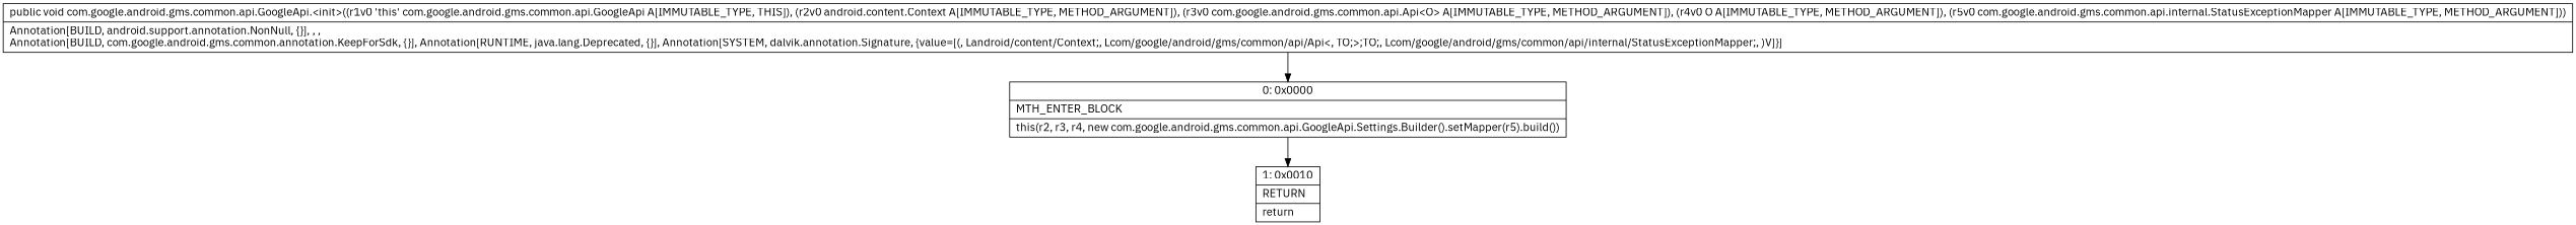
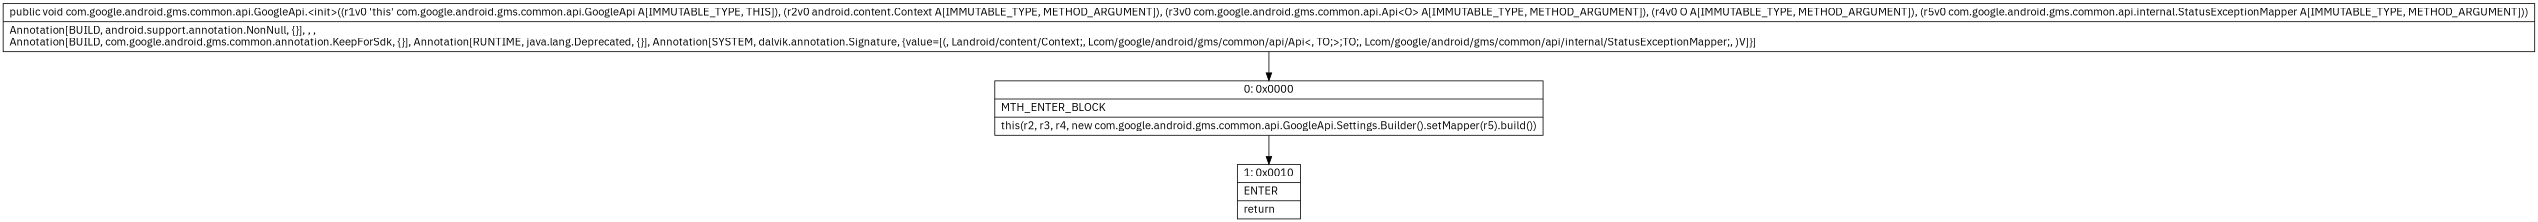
  digraph {
    fontname="IBM Plex Sans"
    node [shape=record fontname="IBM Plex Sans"]
    edge [fontname="IBM Plex Sans"]
    n1 [label="{0\:\ 0x0000|MTH_ENTER_BLOCK\l|this(r2, r3, r4, new com.google.android.gms.common.api.GoogleApi.Settings.Builder().setMapper(r5).build())\l}"]
-   n2 [label="{1\:\ 0x0010|RETURN\l|return\l}"]
+   n2 [label="{1\:\ 0x0010|ENTER\l|return\l}"]
    n3 [label="{public void com.google.android.gms.common.api.GoogleApi.\<init\>((r1v0 'this' com.google.android.gms.common.api.GoogleApi A[IMMUTABLE_TYPE, THIS]), (r2v0 android.content.Context A[IMMUTABLE_TYPE, METHOD_ARGUMENT]), (r3v0 com.google.android.gms.common.api.Api\<O\> A[IMMUTABLE_TYPE, METHOD_ARGUMENT]), (r4v0 O A[IMMUTABLE_TYPE, METHOD_ARGUMENT]), (r5v0 com.google.android.gms.common.api.internal.StatusExceptionMapper A[IMMUTABLE_TYPE, METHOD_ARGUMENT]))  | Annotation[BUILD, android.support.annotation.NonNull, \{\}], , , \lAnnotation[BUILD, com.google.android.gms.common.annotation.KeepForSdk, \{\}], Annotation[RUNTIME, java.lang.Deprecated, \{\}], Annotation[SYSTEM, dalvik.annotation.Signature, \{value=[(, Landroid\/content\/Context;, Lcom\/google\/android\/gms\/common\/api\/Api\<, TO;\>;TO;, Lcom\/google\/android\/gms\/common\/api\/internal\/StatusExceptionMapper;, )V]\}]\l}"]
    n1 -> n2
    n3 -> n1
  }
